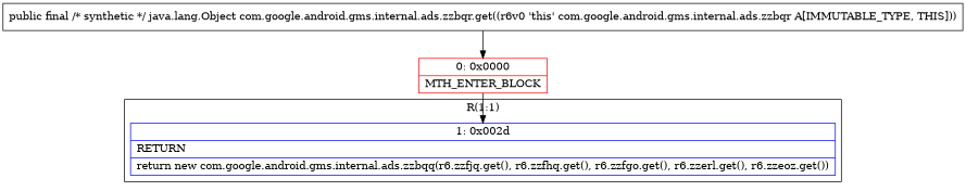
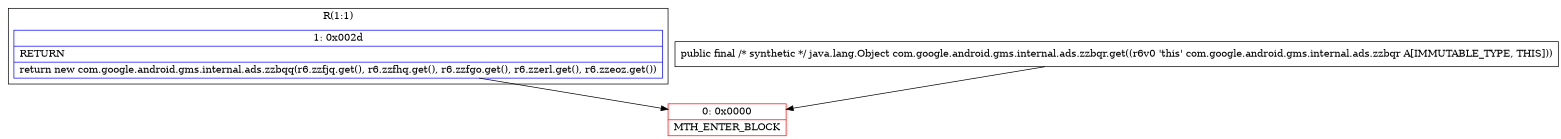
  digraph {
    node [shape=record]
    n1 [color=blue label="{1\:\ 0x002d|RETURN\l|return new com.google.android.gms.internal.ads.zzbqq(r6.zzfjq.get(), r6.zzfhq.get(), r6.zzfgo.get(), r6.zzerl.get(), r6.zzeoz.get())\l}"]
    n2 [color=red label="{0\:\ 0x0000|MTH_ENTER_BLOCK\l}"]
    n3 [label="{public final \/* synthetic *\/ java.lang.Object com.google.android.gms.internal.ads.zzbqr.get((r6v0 'this' com.google.android.gms.internal.ads.zzbqr A[IMMUTABLE_TYPE, THIS])) }"]
    subgraph cluster_1 {
      label="R(1:1)"
      n1
    }
-   n2 -> n1
+   n1 -> n2
    n3 -> n2
  }
